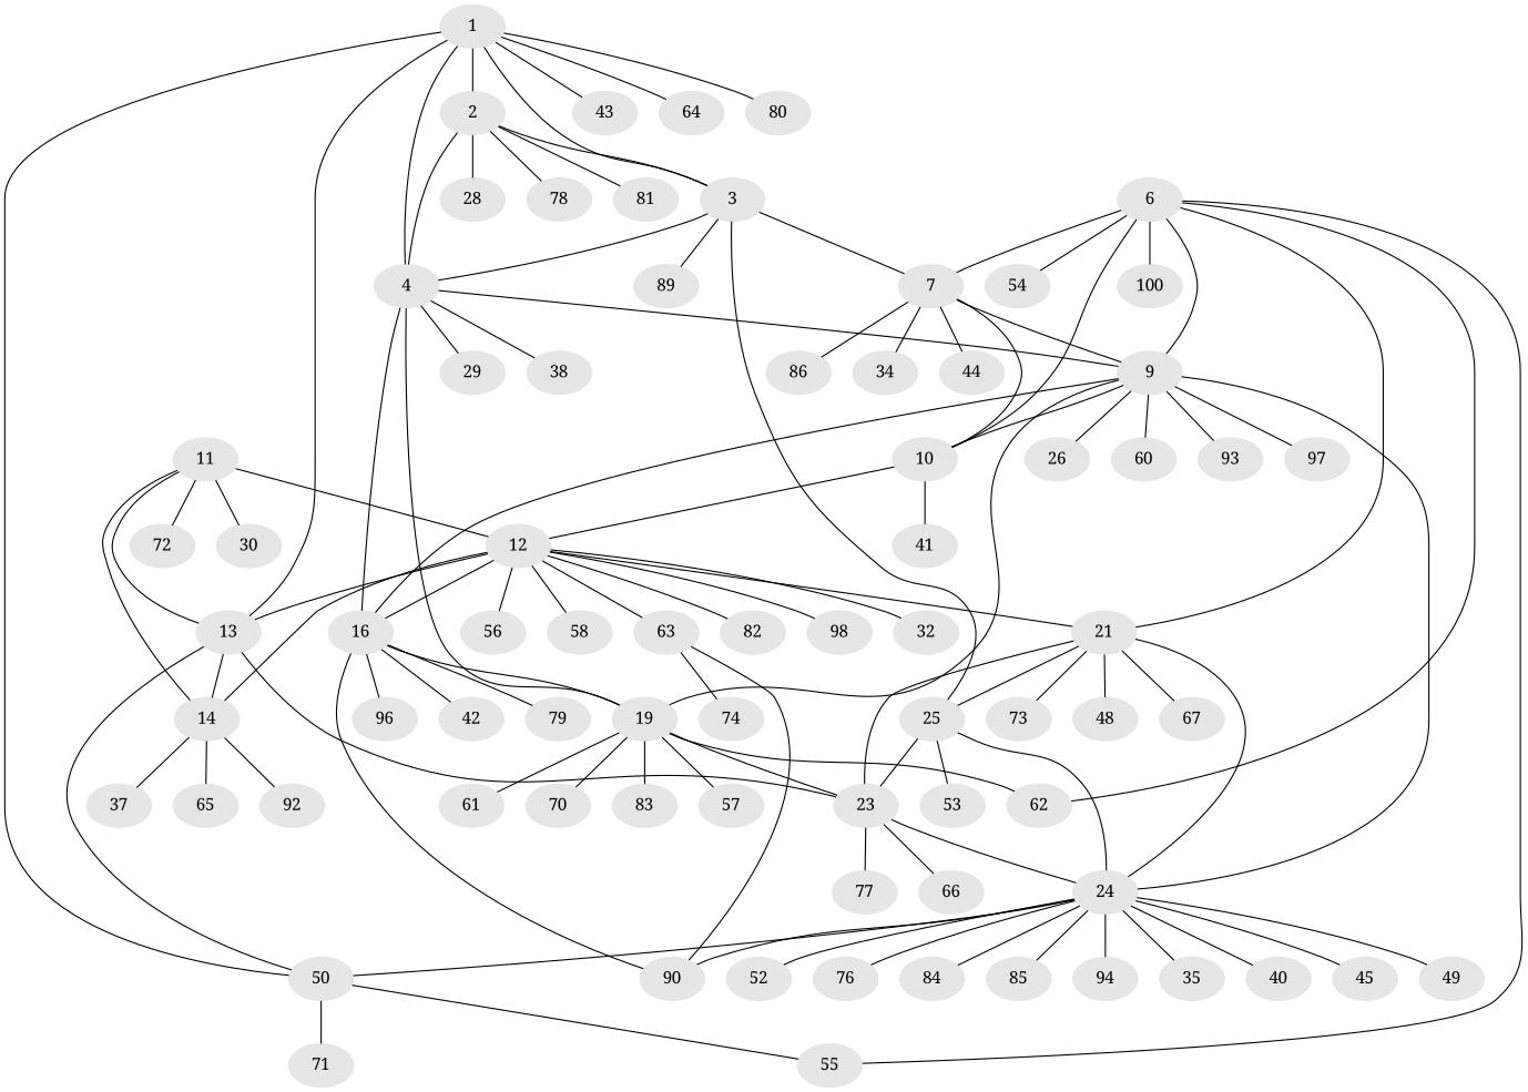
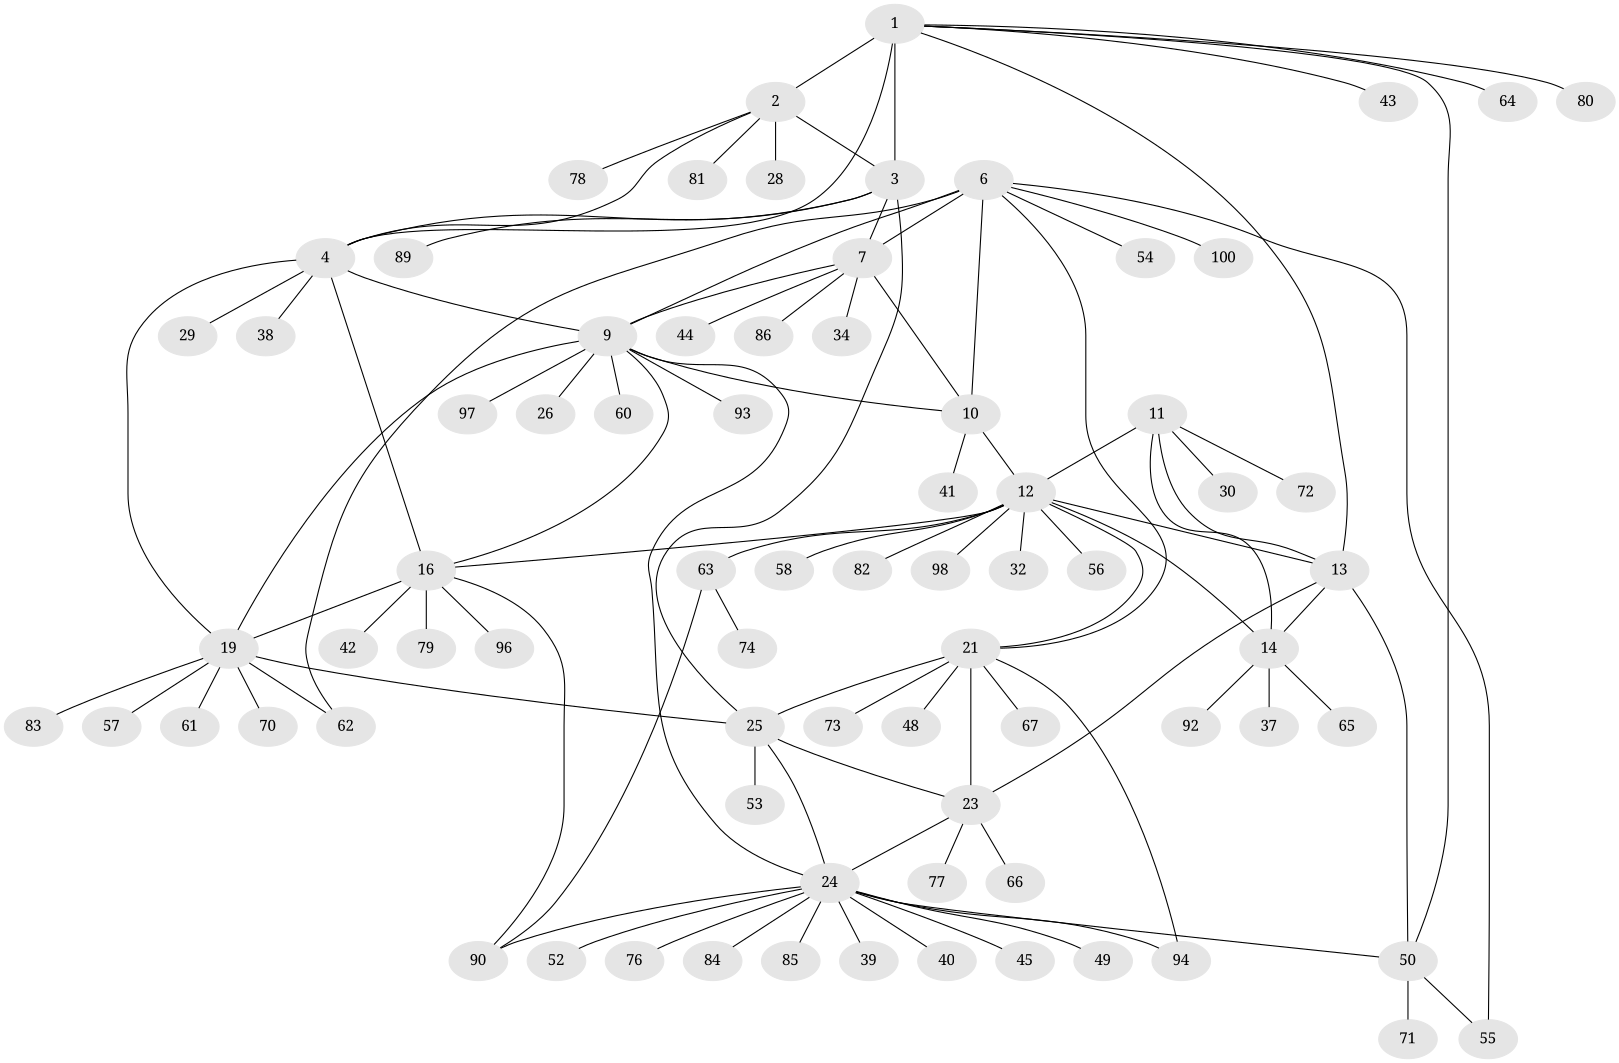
  graph {
    fontname="Noto Serif"
    node [color=gray90 fontname="Noto Serif" style=filled]
    edge [fontname="Noto Serif"]
    1 [super="+5"]
    2 [super="+51"]
    3 [super="+27"]
    4 [super="+17"]
    13 [super="+103"]
    43
    50 [super="+68"]
    64
    80
    28
    78
    81
    7 [super="+69"]
    n14 [label=25 super="+36"]
    89
    9 [super="+20"]
    16 [super="+18"]
    19 [super="+59"]
    29
    38
    14 [super="+33"]
    23 [super="+101"]
    55 [super="+88"]
    71
    10
    34
    44
    86
    24 [super="+87"]
    53
    26 [super="+91"]
    60 [super="+75"]
    93
    97
    42
    79
    90
    96
    62
    57
    61
    70
    83
    6 [super="+8"]
    21 [super="+25"]
    54
    100
    12 [super="+15"]
    41
    48
    67
    73
-   35
+   35 [label=39]
    40
    45
    49
    52
    76
    84
    85
    94
    32
    56 [super="+95"]
    58
    63 [super="+99"]
    82
    98
    11 [super="+47"]
    30
    72
    37 [super="+39"]
    65
    92
    74
    66
    77
    1 -- 2 [weight=2]
    1 -- 3 [weight=2]
    1 -- 4 [weight=2]
    1 -- 13
    1 -- 43
    1 -- 50
    1 -- 64
    1 -- 80
    2 -- 3
    2 -- 4
    2 -- 28
    2 -- 78
    2 -- 81
    3 -- 4
    3 -- 7
    3 -- n14
    3 -- 89
    4 -- 9
    4 -- 16 [weight=2]
    4 -- 19
    4 -- 29
    4 -- 38
    13 -- 50
    13 -- 14
    13 -- 23
    50 -- 55
    50 -- 71
    7 -- 9
    7 -- 10
    7 -- 34
    7 -- 44
    7 -- 86
    n14 -- 23
    n14 -- 24
    n14 -- 53
    9 -- 16 [weight=2]
    9 -- 19
    9 -- 10
    9 -- 24
    9 -- 26
    9 -- 60
    9 -- 93
    9 -- 97
    16 -- 19 [weight=2]
    16 -- 42
    16 -- 79
    16 -- 90
    16 -- 96
-   19 -- 23
+   19 -- n14
    19 -- 62
    19 -- 57
    19 -- 61
    19 -- 70
    19 -- 83
    14 -- 37
    14 -- 65
    14 -- 92
    23 -- 24
    23 -- 66
    23 -- 77
    10 -- 12
    10 -- 41
    24 -- 50
    24 -- 90
    24 -- 35
    24 -- 40
    24 -- 45
    24 -- 49
    24 -- 52
    24 -- 76
    24 -- 84
    24 -- 85
    24 -- 94
    6 -- 7 [weight=2]
    6 -- 9 [weight=2]
    6 -- 55
    6 -- 10 [weight=2]
    6 -- 62
    6 -- 21
    6 -- 54
    6 -- 100
    21 -- n14 [weight=2]
    21 -- 23 [weight=2]
-   21 -- 24 [weight=2]
+   21 -- 94 [weight=2]
    21 -- 48
    21 -- 67
    21 -- 73
    12 -- 13 [weight=2]
    12 -- 16
    12 -- 14 [weight=2]
    12 -- 21
    12 -- 32
    12 -- 56
    12 -- 58
    12 -- 63
    12 -- 82
    12 -- 98
    63 -- 90
    63 -- 74
    11 -- 13
    11 -- 14
    11 -- 12 [weight=2]
    11 -- 30
    11 -- 72
  }
